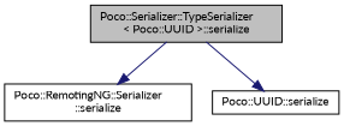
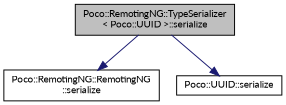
  digraph {
    fontname=Lato
    rankdir=TB
    node [color=black fillcolor=white fontname=Lato fontsize=10 shape=record style=filled]
    edge [color=midnightblue fontname=Lato fontsize=10 labelfontname=Helvetica labelfontsize=10 style=solid]
-   n1 [fillcolor=grey75 fontcolor=black height=0.2 label="Poco::Serializer::TypeSerializer\l\< Poco::UUID \>::serialize" width=0.4]
-   n2 [height=0.2 label="Poco::RemotingNG::Serializer\l::serialize" width=0.4]
+   n1 [fillcolor=grey75 fontcolor=black height=0.2 label="Poco::RemotingNG::TypeSerializer\l\< Poco::UUID \>::serialize" width=0.4]
+   n2 [height=0.2 label="Poco::RemotingNG::RemotingNG\l::serialize" width=0.4]
    n3 [height=0.2 label="Poco::UUID::serialize" width=0.4]
    n1 -> n2
    n1 -> n3
  }
